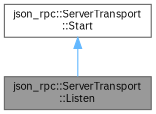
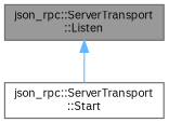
  digraph {
    rankdir=TB
    fontname="IBM Plex Sans"
    node [fontname="IBM Plex Sans" fontsize=10 shape=box style=filled]
    n1 [color=gray40 fillcolor=grey60 fontcolor=black height=0.2 label="json_rpc::ServerTransport\l::Listen" width=0.4]
    n2 [color=grey40 fillcolor=white height=0.2 label="json_rpc::ServerTransport\l::Start" width=0.4]
-   n2 -> n1 [color=steelblue1 dir=back fontname="IBM Plex Sans" fontsize=10 labelfontname=Helvetica labelfontsize=10 style=solid]
+   n1 -> n2 [color=steelblue1 dir=back fontname="IBM Plex Sans" fontsize=10 labelfontname=Helvetica labelfontsize=10 style=solid]
  }
